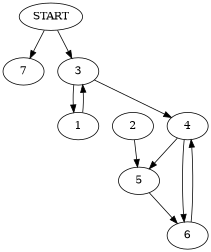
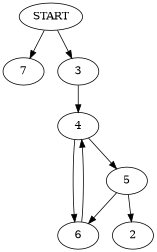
  digraph {
    n1 [label=START]
    7
    3
-   1
    4
    5
    6
    2
    n1 -> 7
    n1 -> 3
-   3 -> 1
    3 -> 4
-   1 -> 3
    4 -> 5
    4 -> 6
    5 -> 6
-   2 -> 5
+   5 -> 2
    6 -> 4
  }
